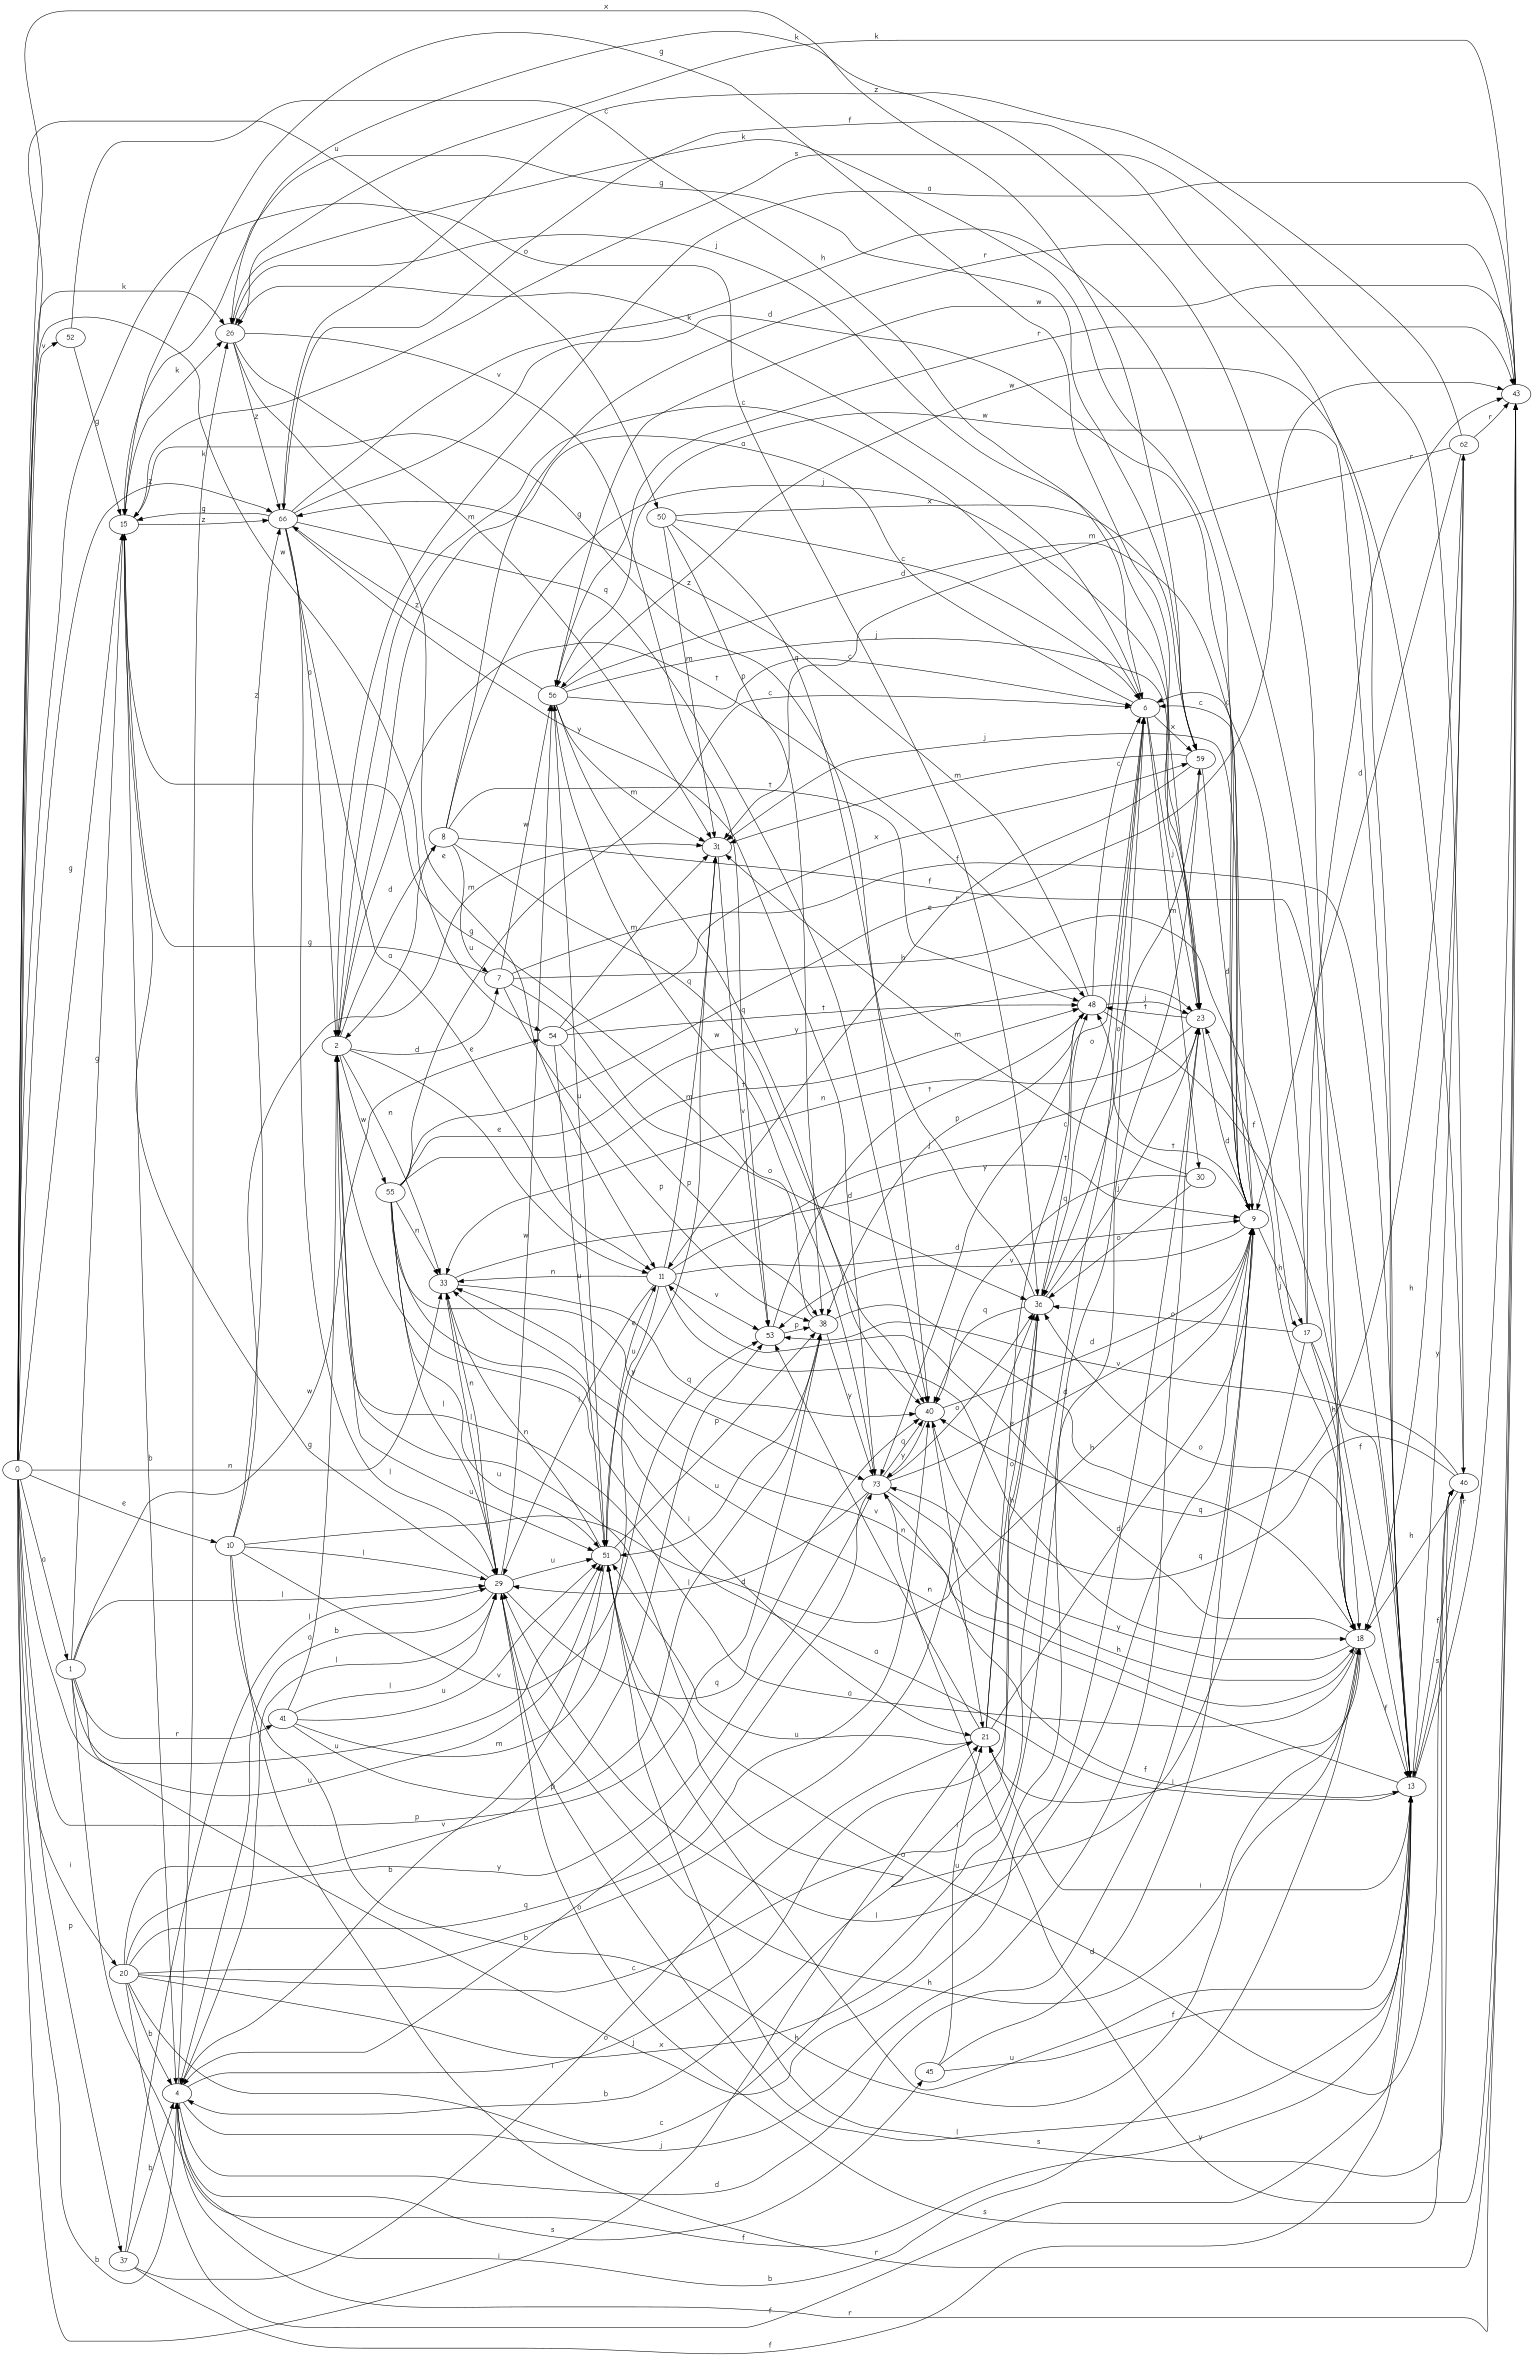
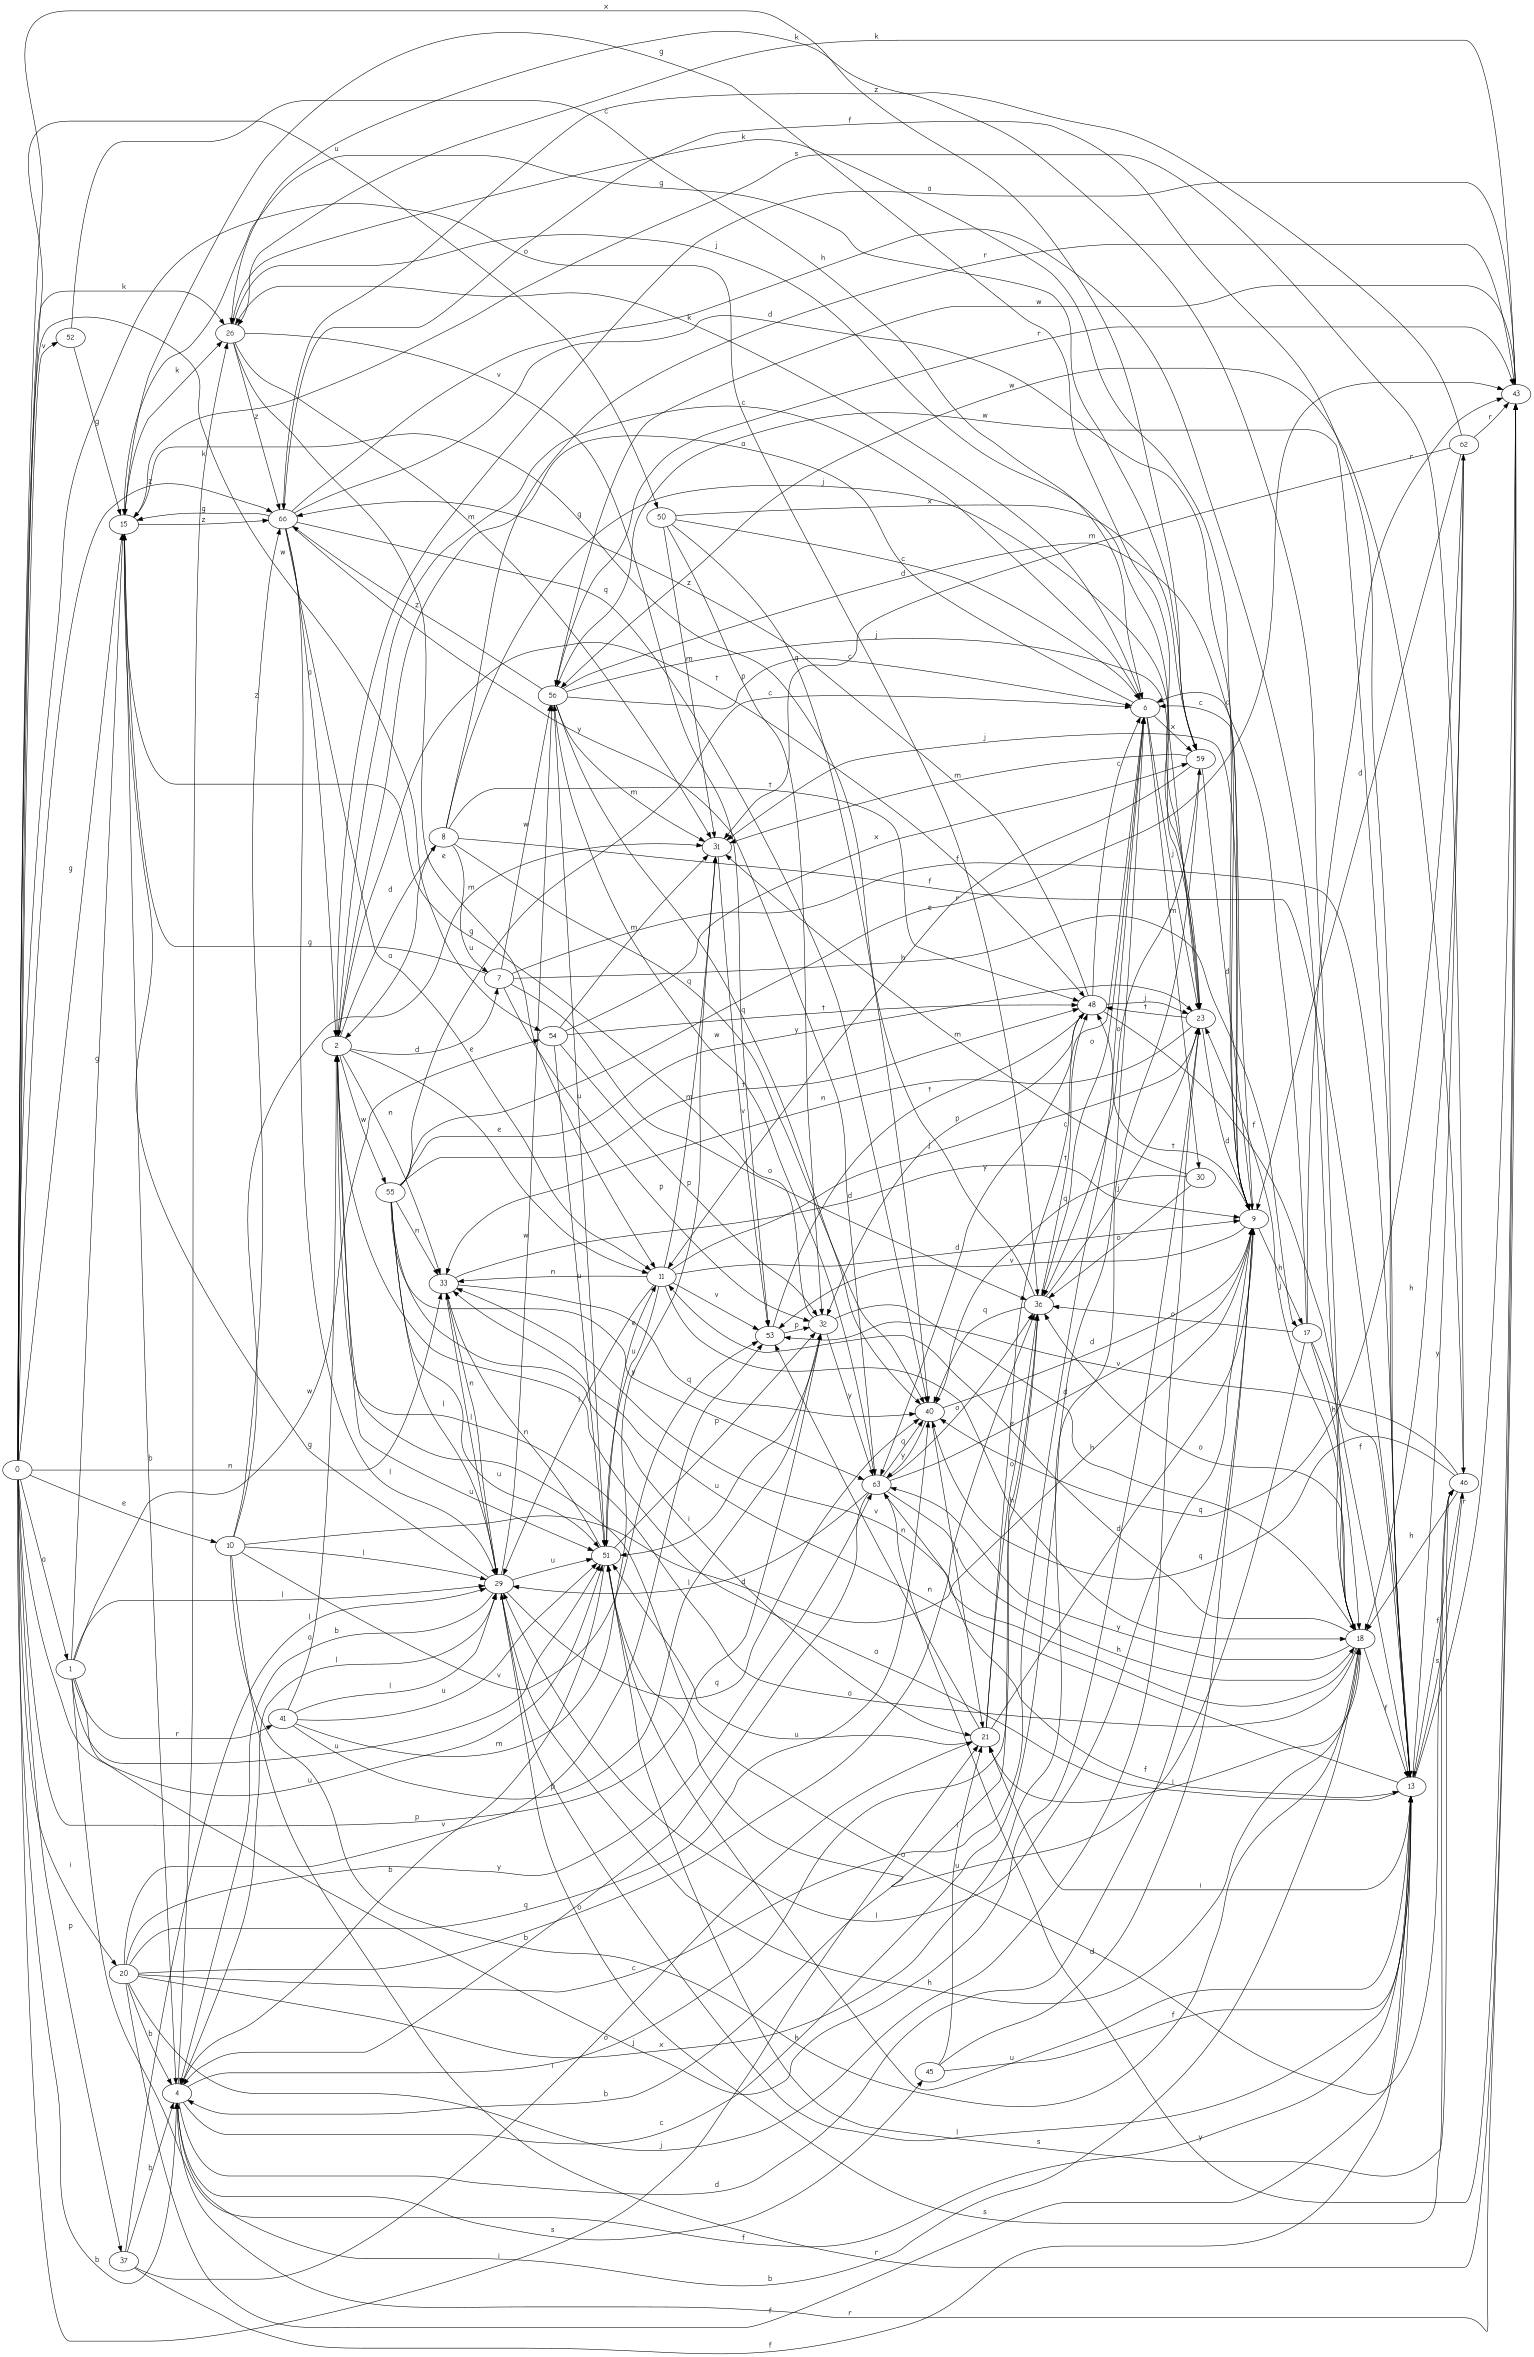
  strict digraph {
    fontname="Comic Neue"
    rankdir=LR
    node [fontname="Comic Neue"]
    edge [fontname="Comic Neue"]
    0
    1
    4
    10
    15
    20
    21
    26
    33
    36
    37
-   38
+   38 [label=32]
    50
    51
    52
    54
    59
    66
    13
    23
    29
    41
    6
    9
    43
    45
    53
    18
    31
    46
    40
-   63 [label=73]
+   63
    11
    48
    2
    56
    62
    7
    8
    55
    30
    17
    0 -> 1 [label=a]
    0 -> 4 [label=b]
    0 -> 10 [label=e]
    0 -> 15 [label=g]
    0 -> 20 [label=i]
    0 -> 21 [label=i]
    0 -> 26 [label=k]
    0 -> 33 [label=n]
    0 -> 36 [label=o]
    0 -> 37 [label=p]
    0 -> 38 [label=p]
    0 -> 50 [label=u]
    0 -> 51 [label=u]
    0 -> 52 [label=v]
    0 -> 54 [label=w]
    0 -> 59 [label=x]
    0 -> 66 [label=z]
    1 -> 15 [label=g]
    1 -> 51 [label=u]
    1 -> 54 [label=w]
    1 -> 13 [label=f]
    1 -> 23 [label=j]
    1 -> 29 [label=l]
    1 -> 41 [label=r]
    4 -> 26 [label=k]
    4 -> 36 [label=o]
    4 -> 29 [label=l]
    4 -> 6 [label=c]
    4 -> 9 [label=d]
    4 -> 43 [label=r]
    4 -> 45 [label=s]
    10 -> 66 [label=z]
    10 -> 29 [label=l]
    10 -> 9 [label=d]
    10 -> 43 [label=r]
    10 -> 53 [label=v]
    10 -> 18 [label=h]
    10 -> 31 [label=m]
    15 -> 4 [label=b]
    15 -> 26 [label=k]
    15 -> 66 [label=z]
    15 -> 46 [label=s]
    20 -> 4 [label=b]
    20 -> 36 [label=o]
    20 -> 59 [label=x]
    20 -> 13 [label=f]
    20 -> 23 [label=j]
    20 -> 6 [label=c]
    20 -> 53 [label=v]
    20 -> 40 [label=q]
    20 -> 63 [label=y]
    21 -> 36 [label=o]
    21 -> 51 [label=u]
    21 -> 6 [label=c]
    21 -> 9 [label=d]
    21 -> 53 [label=v]
    26 -> 66 [label=z]
    26 -> 23 [label=j]
    26 -> 53 [label=v]
    26 -> 31 [label=m]
    26 -> 11 [label=e]
    33 -> 29 [label=l]
    33 -> 9 [label=d]
    33 -> 40 [label=q]
    36 -> 4 [label=b]
    36 -> 15 [label=g]
    36 -> 23 [label=j]
    36 -> 40 [label=q]
    36 -> 48 [label=t]
    37 -> 4 [label=b]
    37 -> 21 [label=i]
    37 -> 13 [label=f]
    37 -> 29 [label=l]
    38 -> 15 [label=g]
    38 -> 51 [label=u]
    38 -> 18 [label=h]
    38 -> 63 [label=y]
    50 -> 38 [label=p]
    50 -> 59 [label=x]
    50 -> 6 [label=c]
    50 -> 31 [label=m]
    50 -> 40 [label=q]
    51 -> 4 [label=b]
    51 -> 33 [label=n]
    51 -> 38 [label=p]
    51 -> 46 [label=s]
    51 -> 11 [label=e]
    52 -> 15 [label=g]
    52 -> 6 [label=c]
    54 -> 38 [label=p]
    54 -> 51 [label=u]
    54 -> 59 [label=x]
    54 -> 31 [label=m]
    54 -> 48 [label=t]
    59 -> 15 [label=g]
    59 -> 36 [label=o]
    59 -> 9 [label=d]
    59 -> 31 [label=m]
    59 -> 11 [label=e]
    66 -> 15 [label=g]
    66 -> 13 [label=f]
    66 -> 29 [label=l]
    66 -> 9 [label=d]
    66 -> 18 [label=h]
    66 -> 40 [label=q]
    66 -> 63 [label=y]
    66 -> 11 [label=e]
    66 -> 2 [label=a]
    13 -> 21 [label=i]
    13 -> 33 [label=n]
    13 -> 51 [label=u]
    13 -> 29 [label=l]
    13 -> 43 [label=r]
    13 -> 46 [label=s]
    13 -> 2 [label=a]
    13 -> 56 [label=w]
    13 -> 62 [label=y]
    23 -> 15 [label=g]
    23 -> 33 [label=n]
    23 -> 9 [label=d]
    23 -> 48 [label=t]
    29 -> 4 [label=b]
    29 -> 15 [label=g]
    29 -> 33 [label=n]
    29 -> 51 [label=u]
    29 -> 18 [label=h]
    29 -> 46 [label=s]
    29 -> 40 [label=q]
    29 -> 56 [label=w]
    41 -> 38 [label=p]
    41 -> 51 [label=u]
    41 -> 29 [label=l]
    41 -> 31 [label=m]
    41 -> 2 [label=a]
    6 -> 26 [label=k]
    6 -> 36 [label=o]
    6 -> 59 [label=x]
    6 -> 23 [label=j]
    6 -> 2 [label=a]
    6 -> 30 [label=m]
    9 -> 26 [label=k]
    9 -> 29 [label=l]
    9 -> 6 [label=c]
    9 -> 53 [label=v]
    9 -> 31 [label=j]
    9 -> 48 [label=t]
    9 -> 17 [label=h]
    43 -> 26 [label=k]
    43 -> 63 [label=y]
    43 -> 2 [label=a]
    43 -> 56 [label=w]
    45 -> 21 [label=i]
    45 -> 13 [label=f]
    45 -> 9 [label=d]
    53 -> 38 [label=p]
    53 -> 48 [label=t]
    18 -> 4 [label=b]
    18 -> 21 [label=i]
    18 -> 26 [label=k]
    18 -> 33 [label=n]
    18 -> 36 [label=o]
    18 -> 13 [label=f]
    18 -> 23 [label=j]
    18 -> 63 [label=y]
    18 -> 11 [label=e]
    18 -> 2 [label=a]
    31 -> 53 [label=v]
    46 -> 13 [label=f]
    46 -> 53 [label=v]
    46 -> 18 [label=h]
    46 -> 40 [label=q]
    46 -> 2 [label=a]
    46 -> 56 [label=w]
    40 -> 21 [label=i]
    40 -> 9 [label=d]
    40 -> 63 [label=y]
    63 -> 4 [label=b]
    63 -> 36 [label=o]
    63 -> 13 [label=f]
    63 -> 29 [label=l]
    63 -> 9 [label=d]
    63 -> 18 [label=h]
    63 -> 40 [label=q]
    63 -> 56 [label=w]
    11 -> 33 [label=n]
    11 -> 51 [label=u]
    11 -> 23 [label=j]
    11 -> 29 [label=l]
    11 -> 9 [label=d]
    11 -> 53 [label=v]
    11 -> 18 [label=h]
    11 -> 31 [label=m]
    48 -> 38 [label=p]
    48 -> 66 [label=z]
    48 -> 13 [label=f]
    48 -> 23 [label=j]
    48 -> 6 [label=c]
    48 -> 63 [label=y]
    2 -> 33 [label=n]
    2 -> 51 [label=u]
    2 -> 6 [label=c]
    2 -> 11 [label=e]
    2 -> 48 [label=t]
    2 -> 7 [label=d]
    2 -> 8 [label=d]
    2 -> 55 [label=w]
    56 -> 51 [label=u]
    56 -> 66 [label=z]
    56 -> 23 [label=j]
    56 -> 6 [label=c]
    56 -> 9 [label=d]
    56 -> 43 [label=r]
    56 -> 31 [label=m]
    56 -> 40 [label=q]
    62 -> 66 [label=z]
    62 -> 9 [label=d]
    62 -> 43 [label=r]
    62 -> 18 [label=h]
    62 -> 31 [label=m]
    62 -> 40 [label=q]
    7 -> 15 [label=g]
    7 -> 36 [label=o]
    7 -> 38 [label=p]
    7 -> 13 [label=f]
    7 -> 56 [label=w]
    7 -> 17 [label=h]
    8 -> 13 [label=f]
    8 -> 23 [label=j]
    8 -> 43 [label=r]
    8 -> 40 [label=q]
    8 -> 48 [label=t]
    8 -> 2 [label=a]
    8 -> 7 [label=u]
    55 -> 21 [label=i]
    55 -> 33 [label=n]
    55 -> 51 [label=u]
    55 -> 23 [label=y]
    55 -> 29 [label=l]
    55 -> 6 [label=c]
    55 -> 43 [label=r]
    55 -> 63 [label=y]
    55 -> 48 [label=t]
    30 -> 36 [label=o]
    30 -> 31 [label=m]
    30 -> 40 [label=q]
    17 -> 36 [label=o]
    17 -> 51 [label=u]
    17 -> 13 [label=f]
    17 -> 6 [label=c]
    17 -> 43 [label=r]
    17 -> 18 [label=h]
  }
